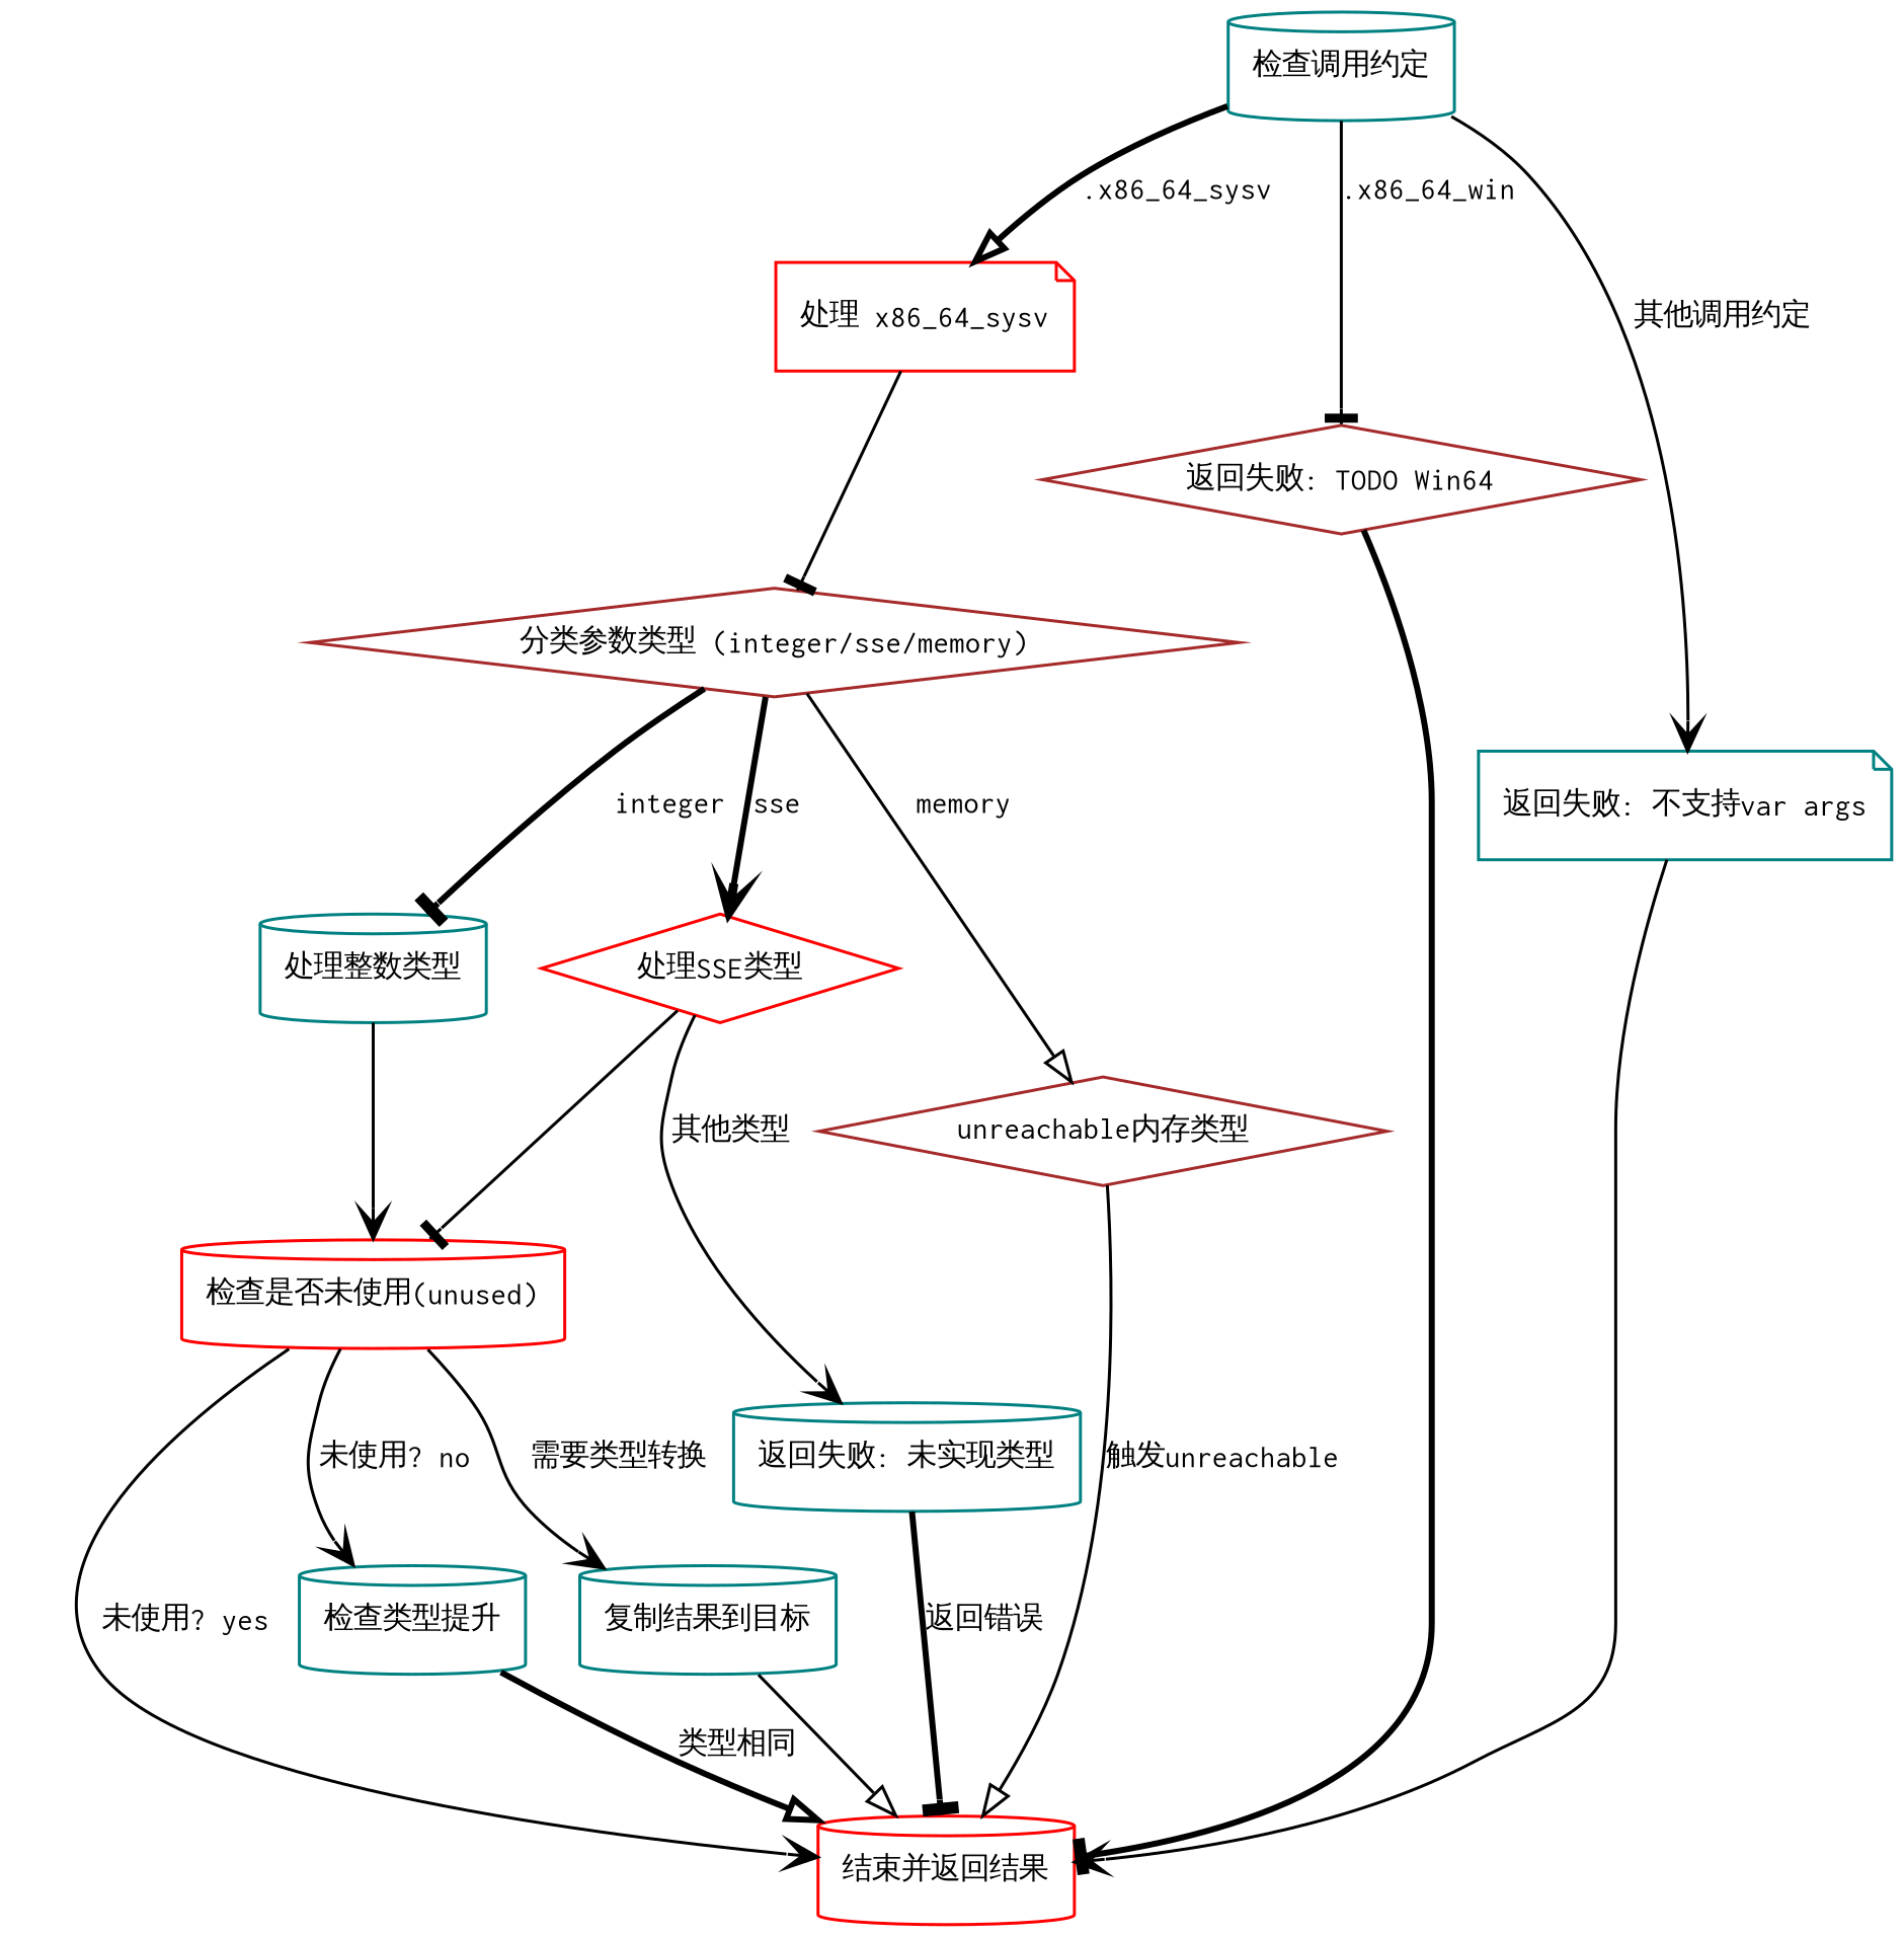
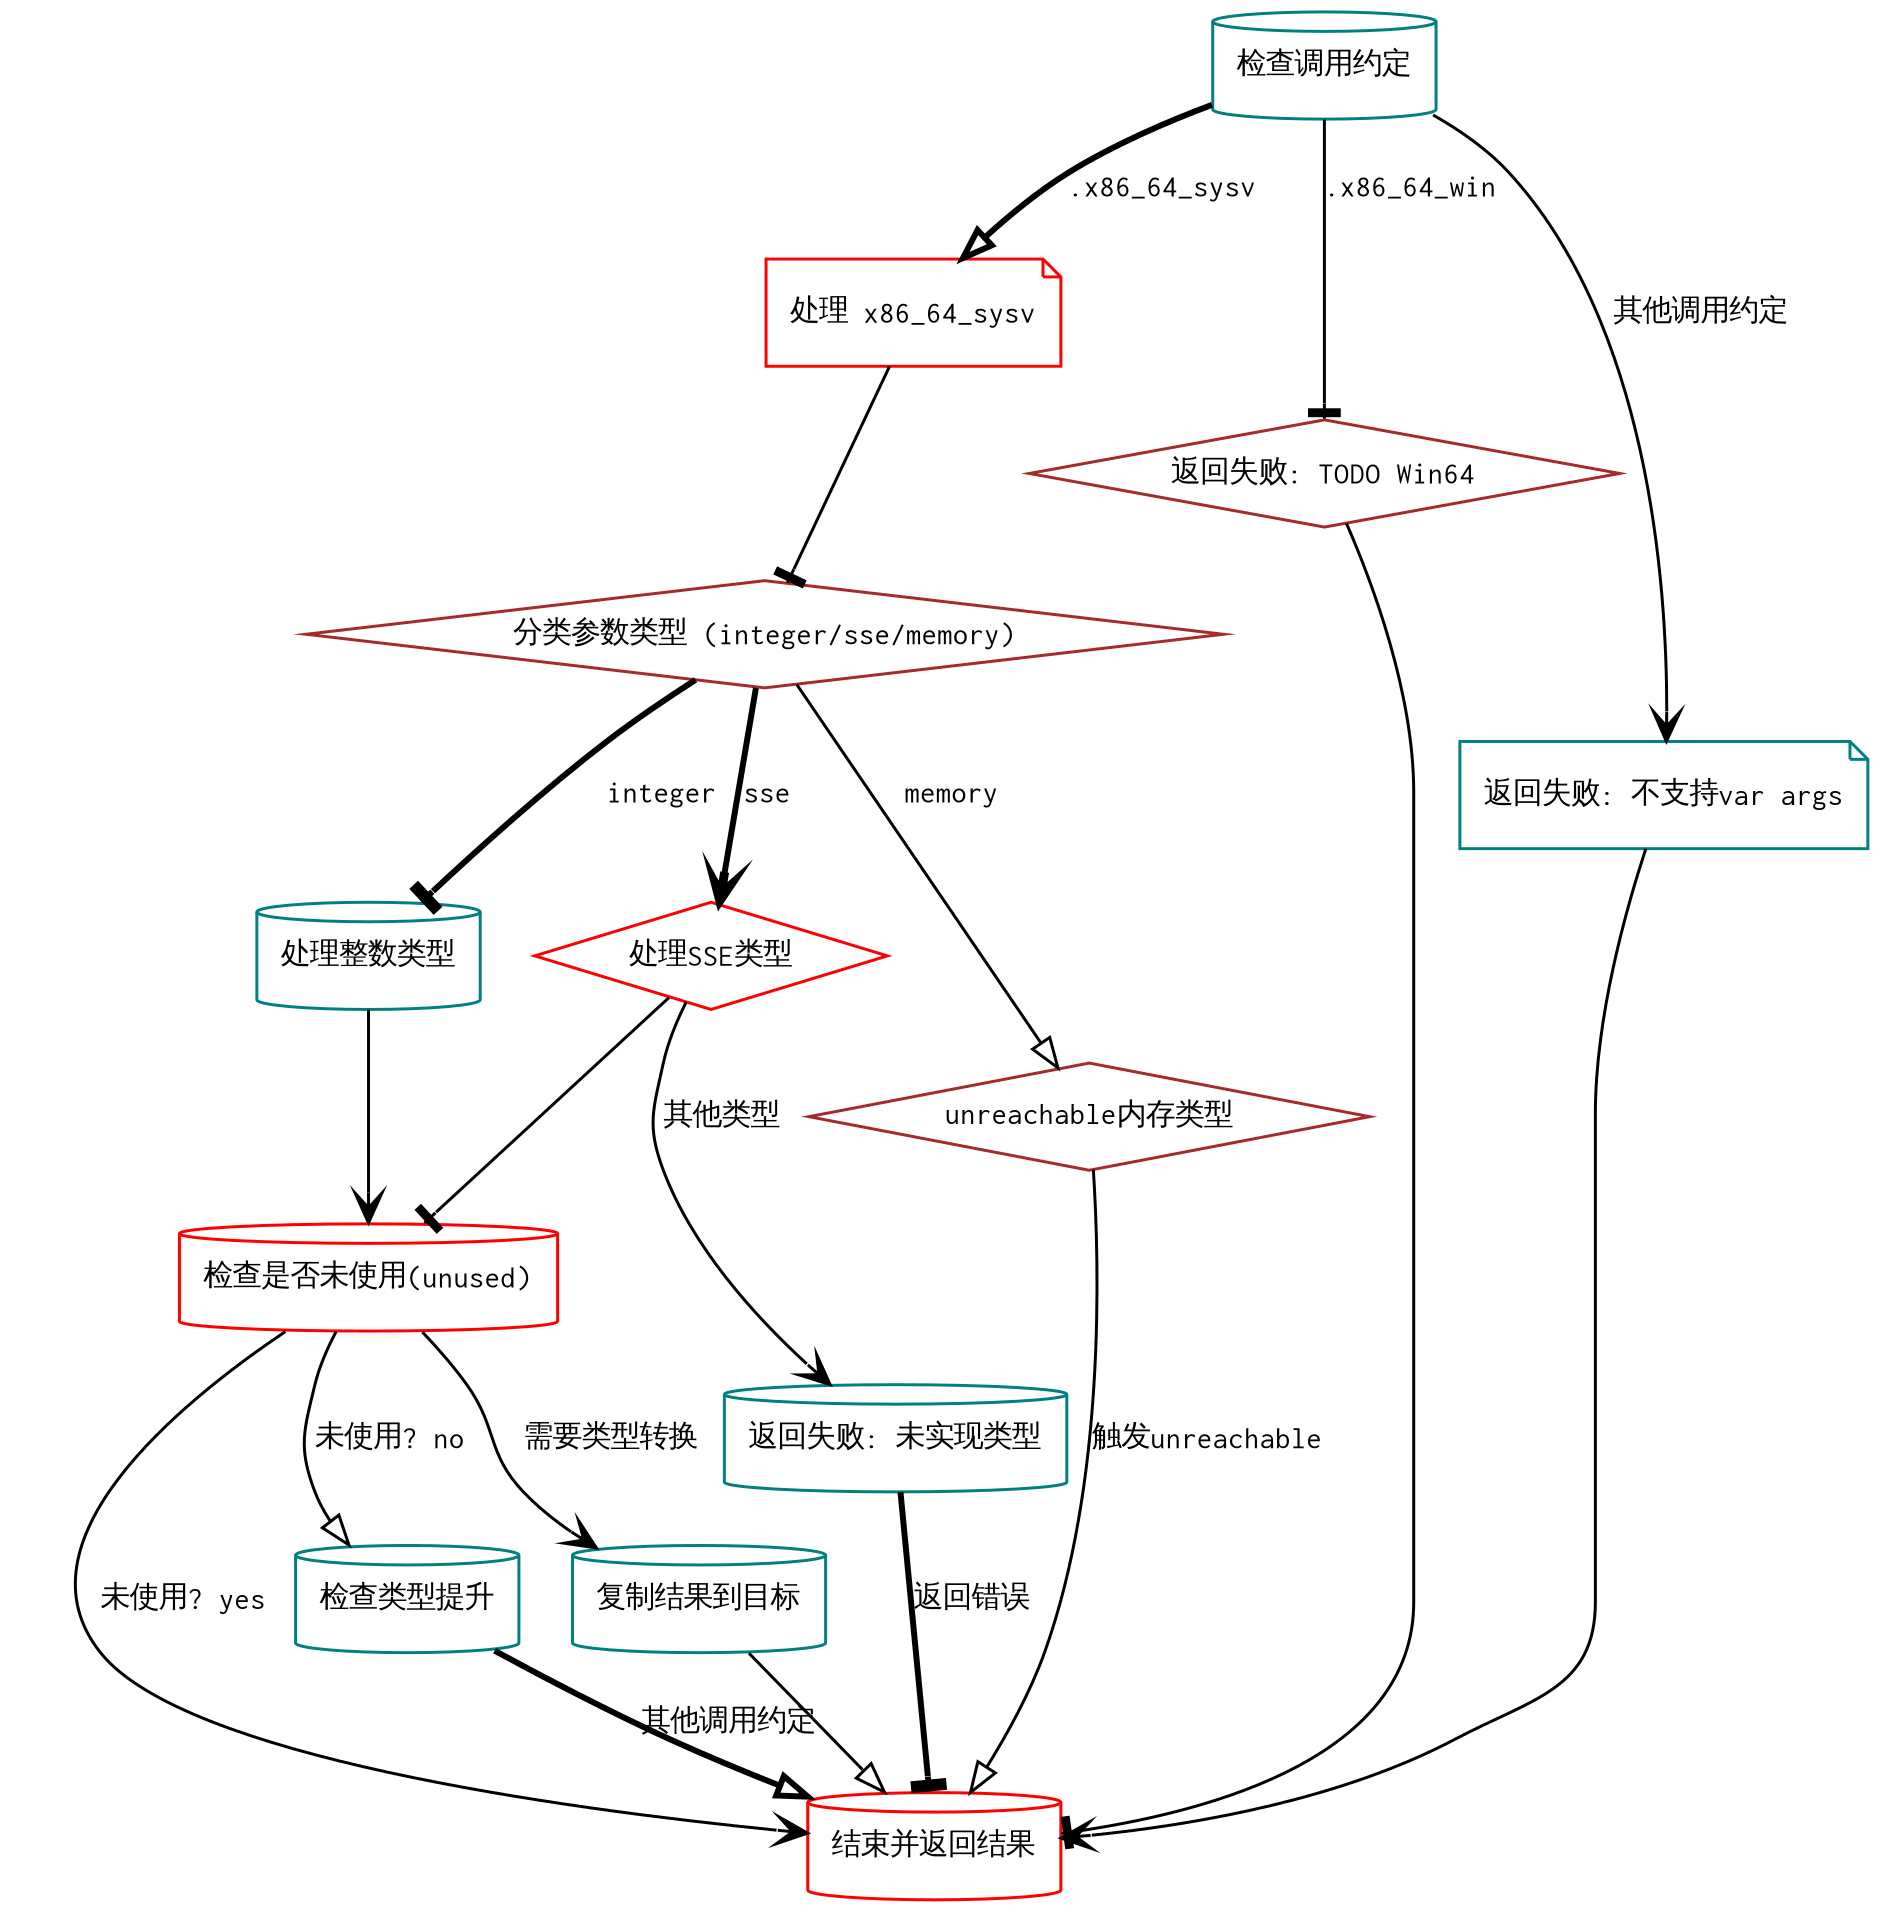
  digraph {
    node [color=teal fontname=Courier fontsize=10 shape=cylinder]
    edge [arrowhead=vee fontname=Courier fontsize=10 style=solid]
    n1 [label="检查调用约定"]
    n2 [color=red label="处理 x86_64_sysv" shape=note]
    n3 [color=brown label="返回失败: TODO Win64" shape=diamond]
    n4 [label="返回失败: 不支持var args" shape=note]
    n5 [color=brown label="分类参数类型 (integer/sse/memory)" shape=diamond]
    n6 [color=red label="结束并返回结果"]
    n7 [label="处理整数类型"]
    n8 [color=red label="处理SSE类型" shape=diamond]
    n9 [color=brown label="unreachable内存类型" shape=diamond]
    n10 [color=red label="检查是否未使用(unused)"]
    n11 [label="返回失败: 未实现类型"]
    n12 [label="检查类型提升"]
    n13 [label="复制结果到目标"]
    n1 -> n2 [arrowhead=onormal label=".x86_64_sysv" style=bold]
    n1 -> n3 [arrowhead=tee label=".x86_64_win"]
    n1 -> n4 [label="其他调用约定"]
    n2 -> n5 [arrowhead=tee]
-   n3 -> n6 [arrowhead=tee style=bold]
+   n3 -> n6 [arrowhead=tee]
    n4 -> n6
    n5 -> n7 [arrowhead=tee label=integer style=bold]
    n5 -> n8 [label=sse style=bold]
    n5 -> n9 [arrowhead=onormal label=memory]
    n7 -> n10
    n8 -> n10 [arrowhead=tee]
    n8 -> n11 [label="其他类型"]
    n9 -> n6 [arrowhead=onormal label="触发unreachable"]
    n10 -> n6 [label="未使用? yes"]
-   n10 -> n12 [label="未使用? no"]
+   n10 -> n12 [arrowhead=onormal label="未使用? no"]
    n10 -> n13 [label="需要类型转换"]
    n11 -> n6 [arrowhead=tee label="返回错误" style=bold]
-   n12 -> n6 [arrowhead=onormal label="类型相同" style=bold]
+   n12 -> n6 [arrowhead=onormal label="其他调用约定" style=bold]
    n13 -> n6 [arrowhead=onormal]
  }
